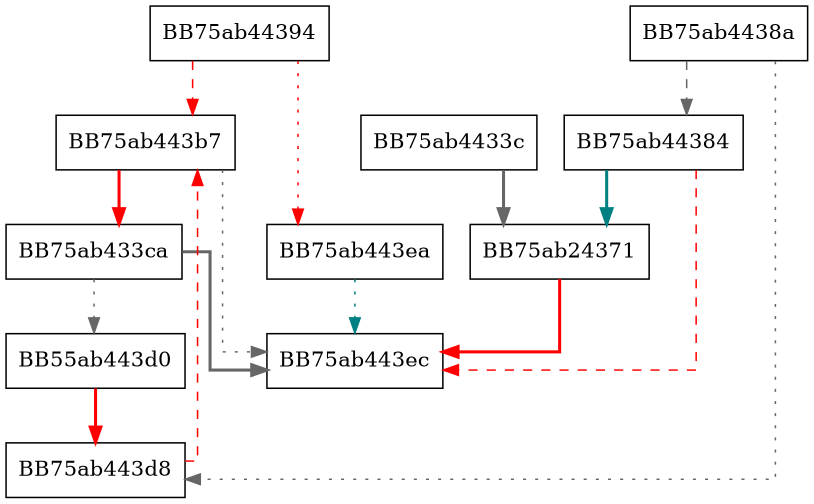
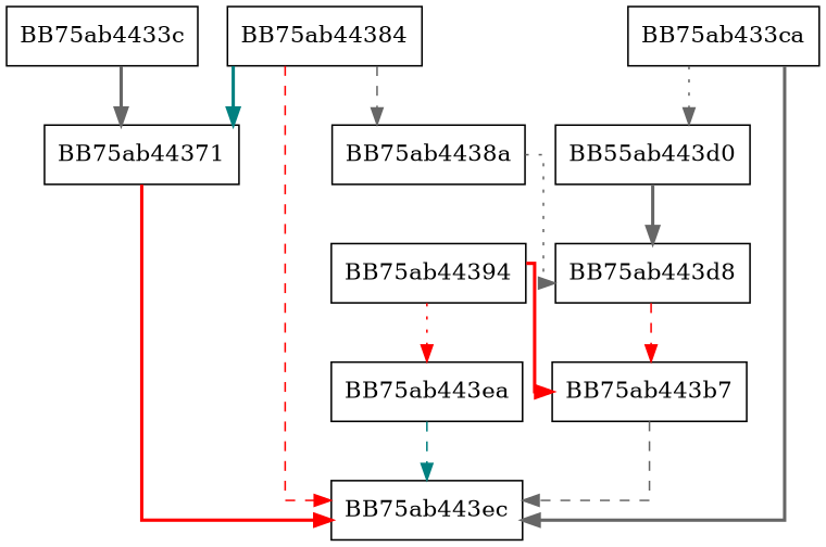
  digraph {
    splines=ortho
    node [shape=box]
    edge [color=gray40 style=bold]
    BB75ab4433c
-   BB75ab44371 [label=BB75ab24371]
+   BB75ab44371
    BB75ab44394
    BB75ab443ea
    BB75ab443b7
    BB75ab443ec
    n7 [label=BB75ab433ca]
    BB75ab44384
    BB75ab4438a
    BB75ab443d8
    n11 [label=BB55ab443d0]
    BB75ab4433c -> BB75ab44371
    BB75ab44371 -> BB75ab443ec [color=red]
    BB75ab44394 -> BB75ab443ea [color=red style=dotted]
-   BB75ab44394 -> BB75ab443b7 [color=red style=dashed]
-   BB75ab443ea -> BB75ab443ec [color=teal style=dotted]
-   BB75ab443b7 -> BB75ab443ec [style=dotted]
-   BB75ab443b7 -> n7 [color=red]
+   BB75ab44394 -> BB75ab443b7 [color=red]
+   BB75ab443ea -> BB75ab443ec [color=teal style=dashed]
+   BB75ab443b7 -> BB75ab443ec [style=dashed]
    n7 -> BB75ab443ec
    n7 -> n11 [style=dotted]
    BB75ab44384 -> BB75ab44371 [color=teal]
    BB75ab44384 -> BB75ab443ec [color=red style=dashed]
-   BB75ab4438a -> BB75ab44384 [style=dashed]
+   BB75ab44384 -> BB75ab4438a [style=dashed]
    BB75ab4438a -> BB75ab443d8 [style=dotted]
    BB75ab443d8 -> BB75ab443b7 [color=red style=dashed]
-   n11 -> BB75ab443d8 [color=red]
+   n11 -> BB75ab443d8
  }
